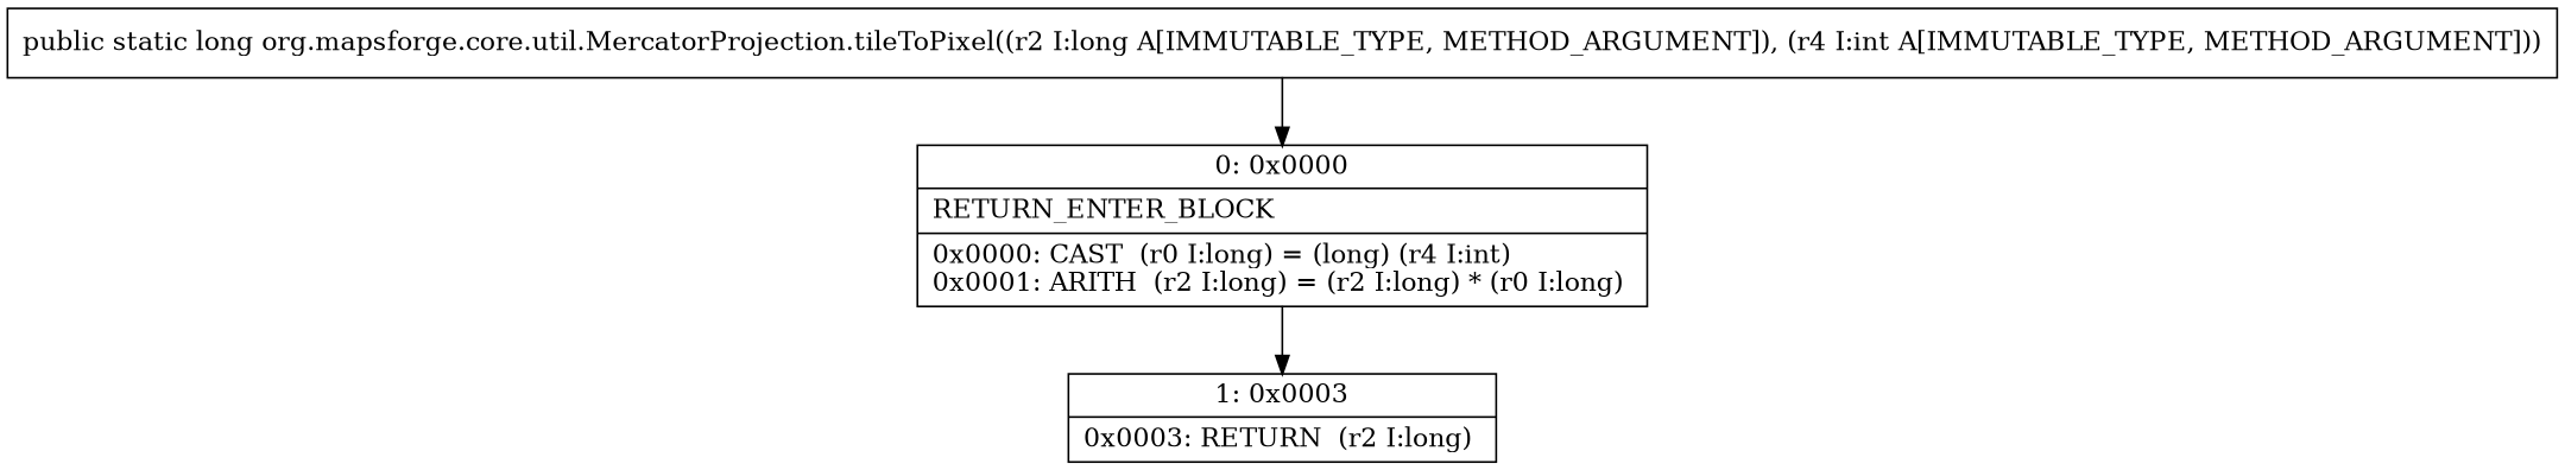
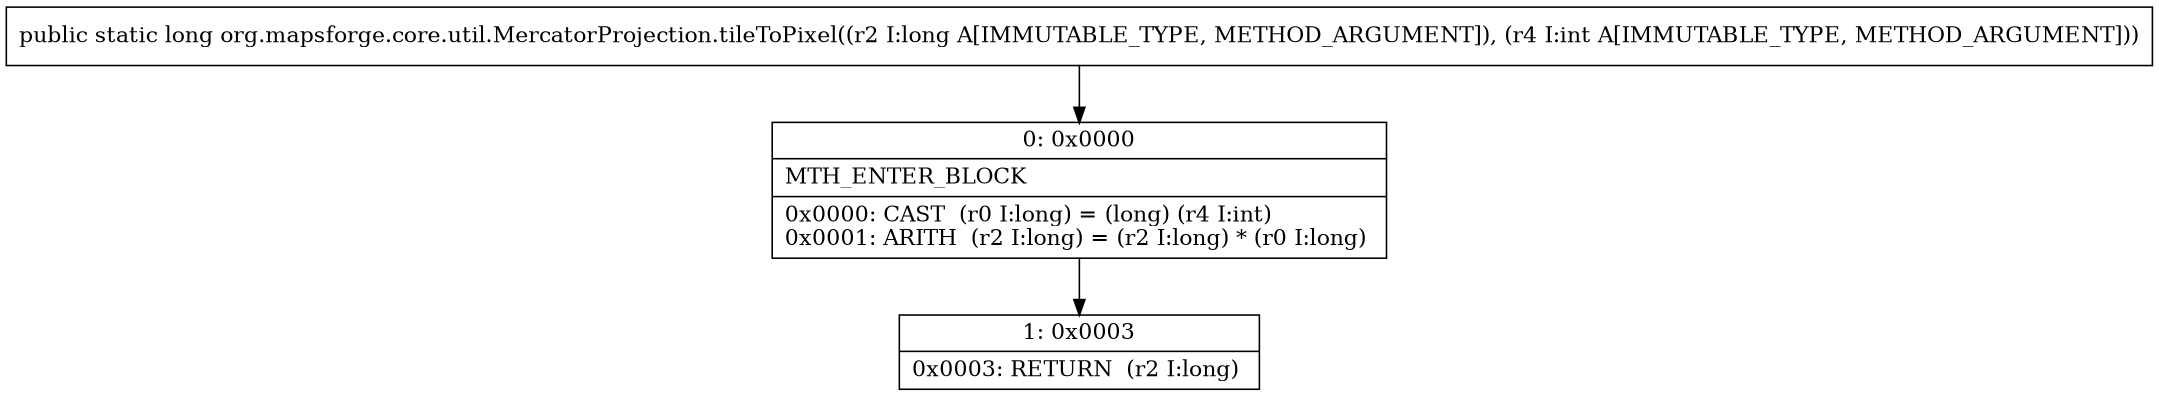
  digraph {
    node [shape=record]
-   n1 [label="{0\:\ 0x0000|RETURN_ENTER_BLOCK\l|0x0000: CAST  (r0 I:long) = (long) (r4 I:int) \l0x0001: ARITH  (r2 I:long) = (r2 I:long) * (r0 I:long) \l}"]
+   n1 [label="{0\:\ 0x0000|MTH_ENTER_BLOCK\l|0x0000: CAST  (r0 I:long) = (long) (r4 I:int) \l0x0001: ARITH  (r2 I:long) = (r2 I:long) * (r0 I:long) \l}"]
    n2 [label="{1\:\ 0x0003|0x0003: RETURN  (r2 I:long) \l}"]
    n3 [label="{public static long org.mapsforge.core.util.MercatorProjection.tileToPixel((r2 I:long A[IMMUTABLE_TYPE, METHOD_ARGUMENT]), (r4 I:int A[IMMUTABLE_TYPE, METHOD_ARGUMENT])) }"]
    n1 -> n2
    n3 -> n1
  }
